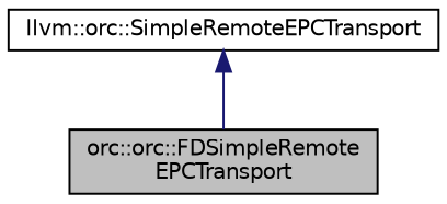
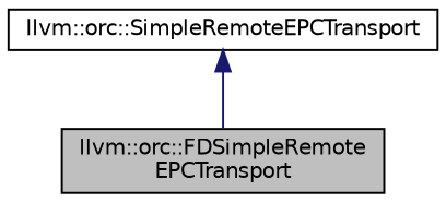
  digraph {
    node [color=black fontname=Helvetica fontsize=10 shape=record]
-   n1 [fillcolor=grey75 fontcolor=black height=0.2 label="orc::orc::FDSimpleRemote\lEPCTransport" style=filled width=0.4]
+   n1 [fillcolor=grey75 fontcolor=black height=0.2 label="llvm::orc::FDSimpleRemote\lEPCTransport" style=filled width=0.4]
    n2 [height=0.2 label="llvm::orc::SimpleRemoteEPCTransport" width=0.4]
    n2 -> n1 [color=midnightblue dir=back fontname=Helvetica fontsize=10 labelfontname=Helvetica labelfontsize=10 style=solid]
  }
